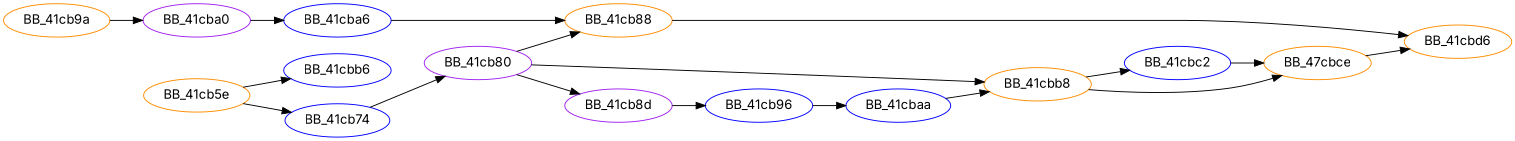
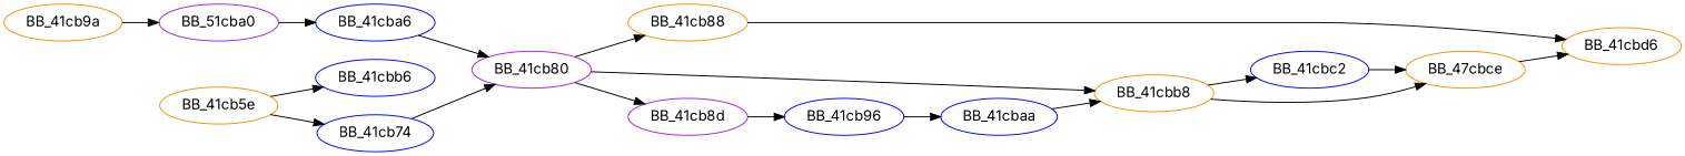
  digraph {
    fontname=Inter
    rankdir=LR
    node [color=blue fontname=Inter]
    edge [fontname=Inter]
    BB_41cb74
    BB_41cb5e [color=darkorange]
    BB_41cbb6
    BB_41cb80 [color=purple]
    BB_41cbb8 [color=darkorange]
    BB_41cb88 [color=darkorange]
    BB_41cb8d [color=purple]
    BB_41cbc2
    n9 [color=darkorange label=BB_47cbce]
    BB_41cbd6 [color=darkorange]
    BB_41cb96
    BB_41cbaa
-   BB_41cba0 [color=purple]
+   BB_41cba0 [color=purple label=BB_51cba0]
    BB_41cb9a [color=darkorange]
    BB_41cba6
    BB_41cb74 -> BB_41cb80
    BB_41cb5e -> BB_41cb74
    BB_41cb5e -> BB_41cbb6
    BB_41cb80 -> BB_41cbb8
    BB_41cb80 -> BB_41cb88
    BB_41cb80 -> BB_41cb8d
    BB_41cbb8 -> BB_41cbc2
    BB_41cbb8 -> n9
    BB_41cb88 -> BB_41cbd6
    BB_41cb8d -> BB_41cb96
    BB_41cbc2 -> n9
    n9 -> BB_41cbd6
    BB_41cb96 -> BB_41cbaa
    BB_41cbaa -> BB_41cbb8
    BB_41cba0 -> BB_41cba6
    BB_41cb9a -> BB_41cba0
-   BB_41cba6 -> BB_41cb88
+   BB_41cba6 -> BB_41cb80
  }
